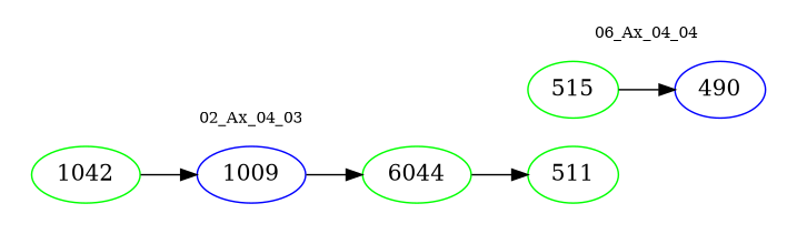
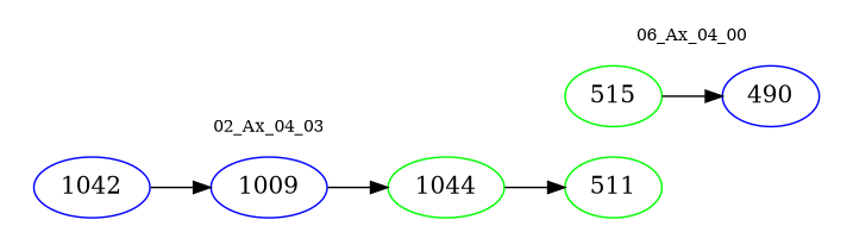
  digraph {
    rankdir=LR
    node [color=green]
    edge [color=black]
-   n1 [label=1042]
+   n1 [color=blue label=1042]
    n2 [color=blue label=1009]
-   n3 [label=6044]
+   n3 [label=1044]
    n4 [label=515]
    n5 [color=blue label=490]
    n6 [label=511]
    subgraph cluster_1 {
      color=white
      fontsize=10
      label="02_Ax_04_03"
      n1
      n2
      n3
    }
    subgraph cluster_2 {
      color=white
      fontsize=10
-     label="06_Ax_04_04"
+     label="06_Ax_04_00"
      n4
      n5
      n6
    }
    n1 -> n2
    n2 -> n3
    n3 -> n6
    n4 -> n5
  }
